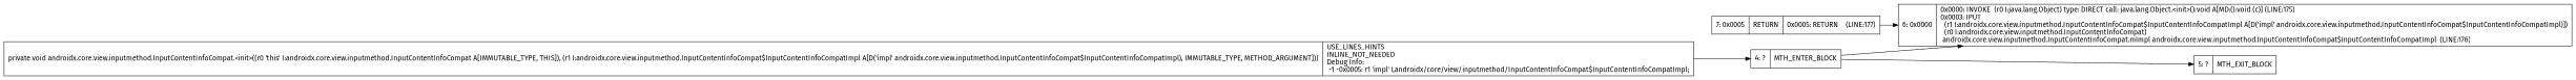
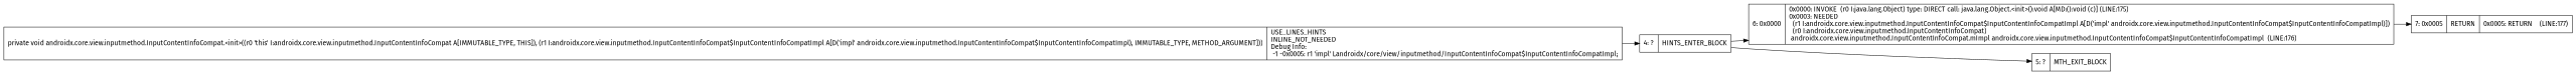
  digraph {
    fontname="Fira Sans"
    rankdir=LR
    node [fontname="Fira Sans" shape=record]
    edge [fontname="Fira Sans"]
-   n1 [label="{4\:\ ?|MTH_ENTER_BLOCK\l}"]
-   n2 [label="{6\:\ 0x0000|0x0000: INVOKE  (r0 I:java.lang.Object) type: DIRECT call: java.lang.Object.\<init\>():void A[MD:():void (c)] (LINE:175)\l0x0003: IPUT  \l  (r1 I:androidx.core.view.inputmethod.InputContentInfoCompat$InputContentInfoCompatImpl A[D('impl' androidx.core.view.inputmethod.InputContentInfoCompat$InputContentInfoCompatImpl)])\l  (r0 I:androidx.core.view.inputmethod.InputContentInfoCompat)\l androidx.core.view.inputmethod.InputContentInfoCompat.mImpl androidx.core.view.inputmethod.InputContentInfoCompat$InputContentInfoCompatImpl  (LINE:176)\l}"]
+   n1 [label="{4\:\ ?|HINTS_ENTER_BLOCK\l}"]
+   n2 [label="{6\:\ 0x0000|0x0000: INVOKE  (r0 I:java.lang.Object) type: DIRECT call: java.lang.Object.\<init\>():void A[MD:():void (c)] (LINE:175)\l0x0003: NEEDED  \l  (r1 I:androidx.core.view.inputmethod.InputContentInfoCompat$InputContentInfoCompatImpl A[D('impl' androidx.core.view.inputmethod.InputContentInfoCompat$InputContentInfoCompatImpl)])\l  (r0 I:androidx.core.view.inputmethod.InputContentInfoCompat)\l androidx.core.view.inputmethod.InputContentInfoCompat.mImpl androidx.core.view.inputmethod.InputContentInfoCompat$InputContentInfoCompatImpl  (LINE:176)\l}"]
    n3 [label="{5\:\ ?|MTH_EXIT_BLOCK\l}"]
    n4 [label="{7\:\ 0x0005|RETURN\l|0x0005: RETURN    (LINE:177)\l}"]
    n5 [label="{private void androidx.core.view.inputmethod.InputContentInfoCompat.\<init\>((r0 'this' I:androidx.core.view.inputmethod.InputContentInfoCompat A[IMMUTABLE_TYPE, THIS]), (r1 I:androidx.core.view.inputmethod.InputContentInfoCompat$InputContentInfoCompatImpl A[D('impl' androidx.core.view.inputmethod.InputContentInfoCompat$InputContentInfoCompatImpl), IMMUTABLE_TYPE, METHOD_ARGUMENT]))  | USE_LINES_HINTS\lINLINE_NOT_NEEDED\lDebug Info:\l  \-1 \-0x0005: r1 'impl' Landroidx\/core\/view\/inputmethod\/InputContentInfoCompat$InputContentInfoCompatImpl;\l}"]
    n1 -> n2
    n1 -> n3
-   n4 -> n2
+   n2 -> n4
    n5 -> n1
  }
